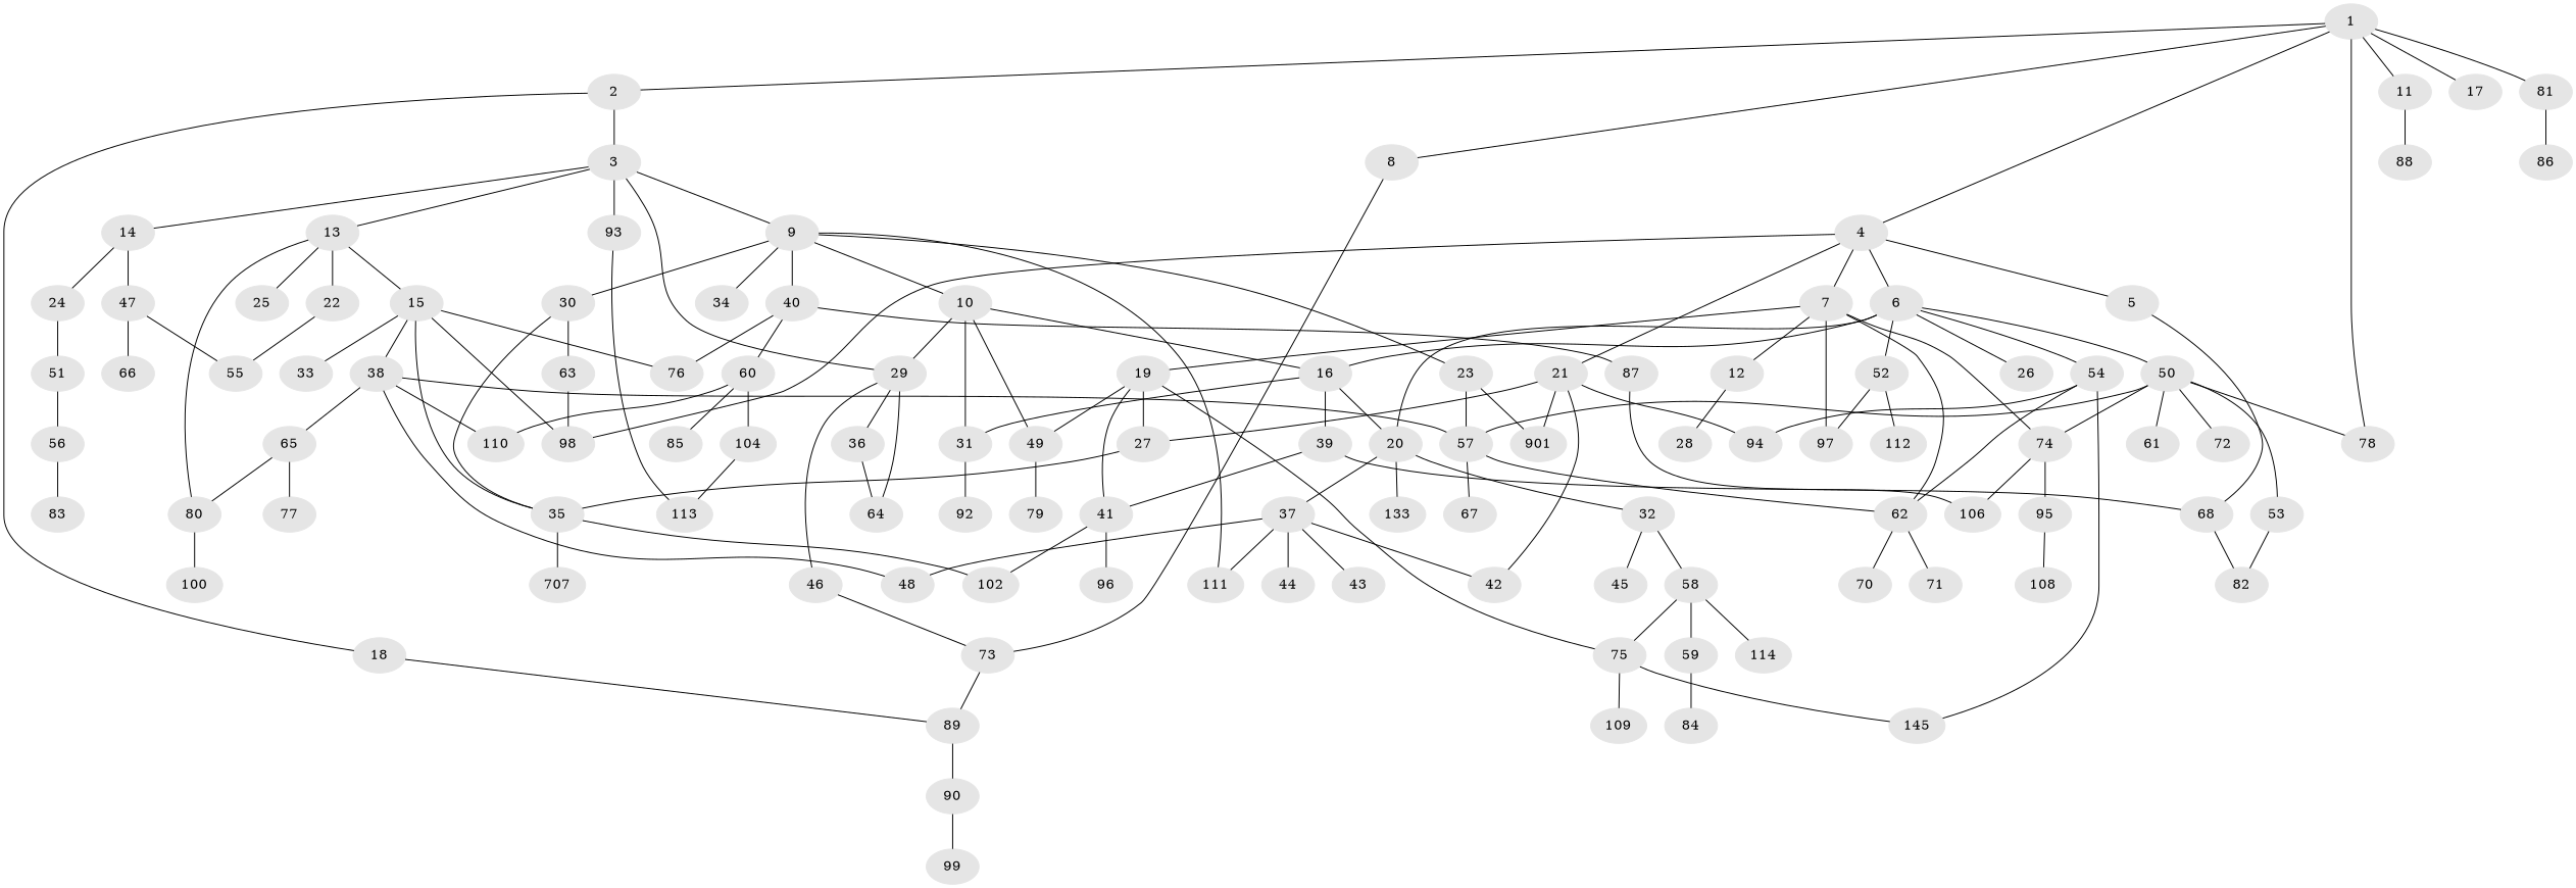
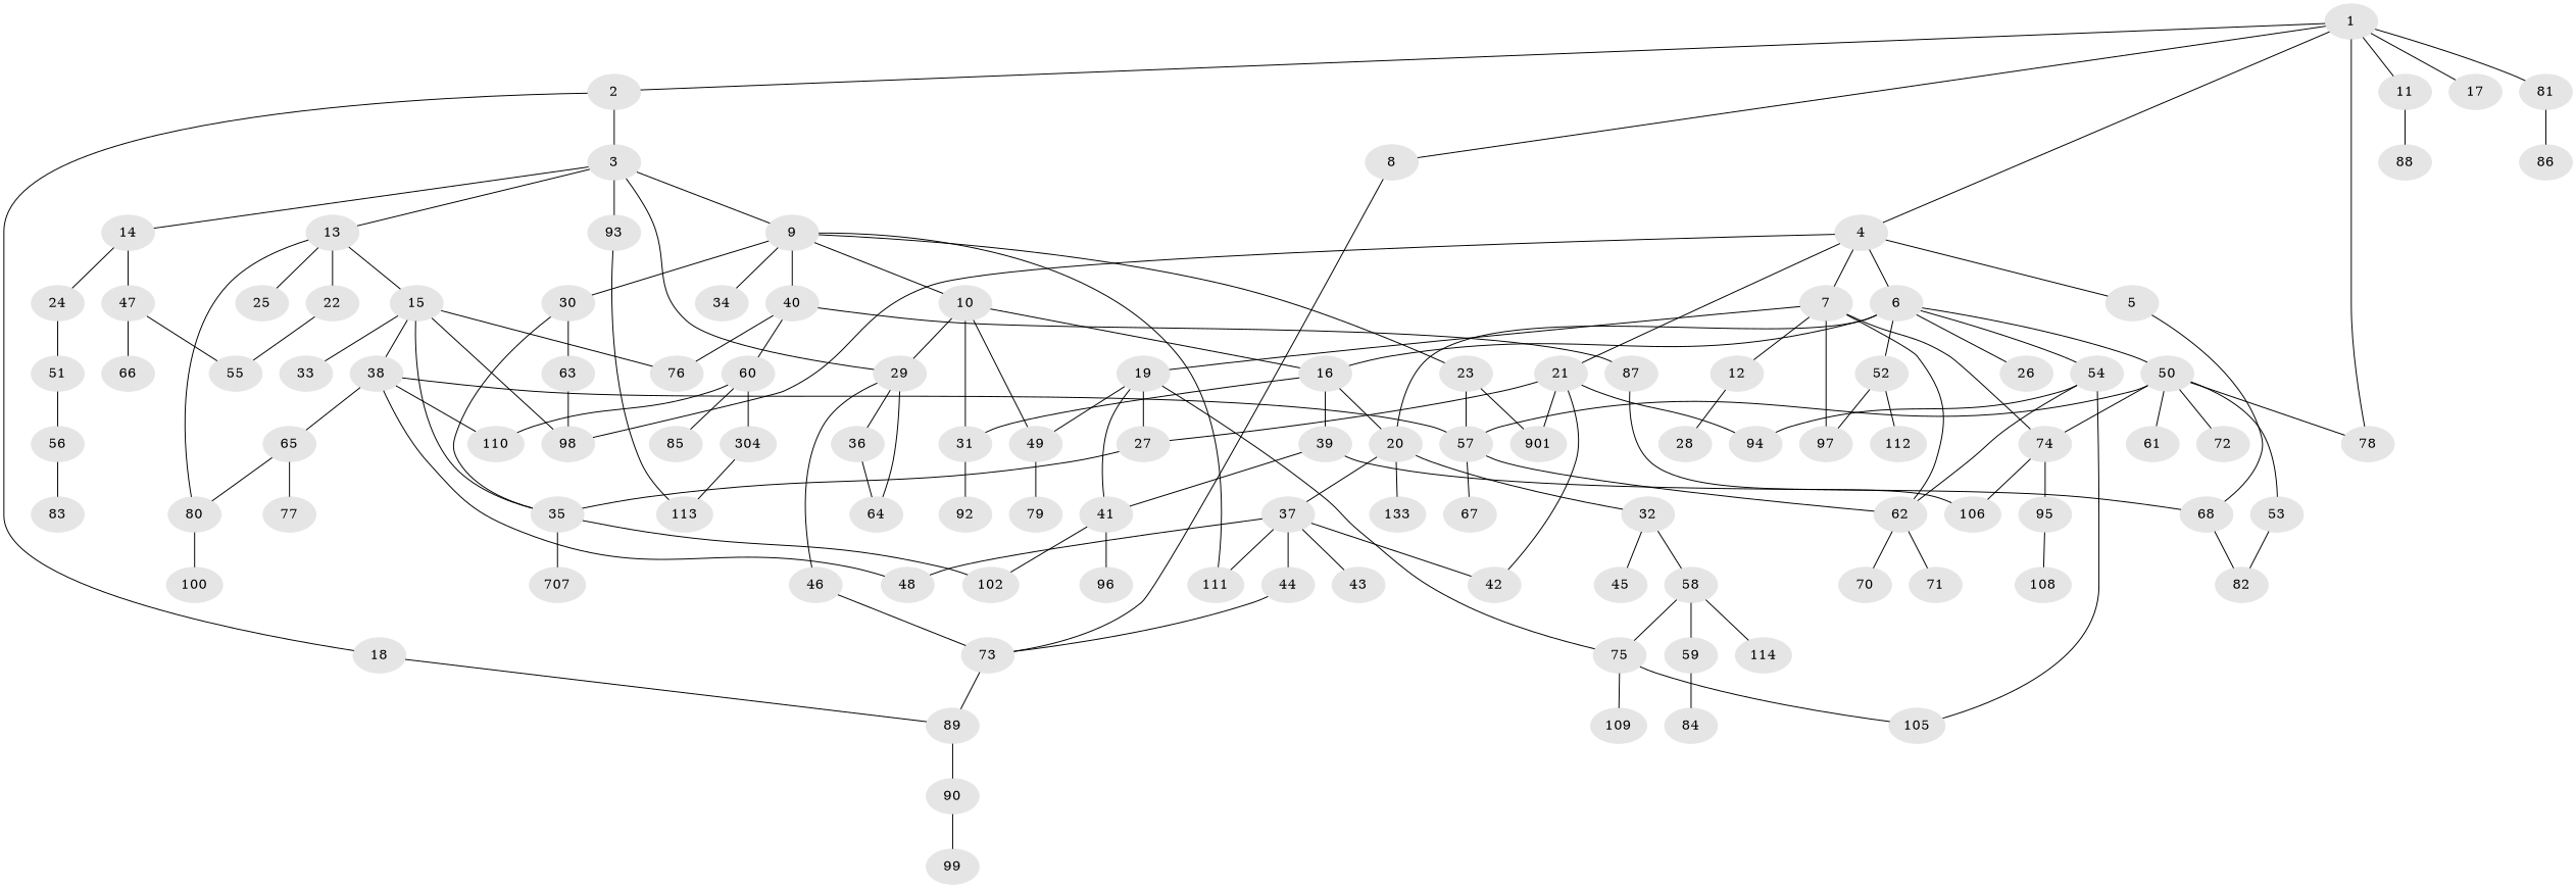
  graph {
    node [color=gray90 style=filled]
    1
    2
    4
    8
    11
    17
    78
    81
    3
    18
    5
    6
    7
    21
    98
    73
    88
    86
    9
    13
    14
    29
    93
    89
    10
    23
    30
    34
    40
    111
    15
    22
    25
    80
    24
    47
    36
    46
    64
    113
    68
    16
    20
    26
    50
    52
    54
    12
    19
    62
    74
    97
    27
    42
    94
    n56 [label=901]
    82
    31
    39
    32
    37
    n62 [label=133]
    57
    53
    61
    72
    112
-   105 [label=145]
+   105
    28
    49
    41
    75
    70
    71
    95
    106
    35
    63
    76
    60
    87
    92
    79
    33
    38
    55
    100
    51
    66
    102
    n91 [label=707]
    48
    65
    110
    90
    96
    109
    45
    58
    43
    44
    67
    56
    59
    114
    77
    85
-   104
+   104 [label=304]
    83
    84
    108
    99
    1 -- 2
    1 -- 4
    1 -- 8
    1 -- 11
    1 -- 17
    1 -- 78
    1 -- 81
    2 -- 3
    2 -- 18
    4 -- 5
    4 -- 6
    4 -- 7
    4 -- 21
    4 -- 98
    8 -- 73
    11 -- 88
    81 -- 86
    3 -- 9
    3 -- 13
    3 -- 14
    3 -- 29
    3 -- 93
    18 -- 89
    5 -- 68
    6 -- 16
    6 -- 20
    6 -- 26
    6 -- 50
    6 -- 52
    6 -- 54
    7 -- 12
    7 -- 19
    7 -- 62
    7 -- 74
    7 -- 97
    21 -- 27
    21 -- 42
    21 -- 94
    21 -- n56
    73 -- 89
    9 -- 10
    9 -- 23
    9 -- 30
    9 -- 34
    9 -- 40
    9 -- 111
    13 -- 15
    13 -- 22
    13 -- 25
    13 -- 80
    14 -- 24
    14 -- 47
    29 -- 36
    29 -- 46
    29 -- 64
    93 -- 113
    89 -- 90
    10 -- 29
    10 -- 16
    10 -- 31
    10 -- 49
    23 -- n56
    23 -- 57
    30 -- 35
    30 -- 63
    40 -- 76
    40 -- 60
    40 -- 87
    15 -- 98
    15 -- 35
    15 -- 76
    15 -- 33
    15 -- 38
    22 -- 55
    80 -- 100
    24 -- 51
    47 -- 55
    47 -- 66
    36 -- 64
    46 -- 73
    68 -- 82
    16 -- 20
    16 -- 31
    16 -- 39
    20 -- 32
    20 -- 37
    20 -- n62
    50 -- 78
    50 -- 74
    50 -- 57
    50 -- 53
    50 -- 61
    50 -- 72
    52 -- 97
    52 -- 112
    54 -- 62
    54 -- 94
    54 -- 105
    12 -- 28
    19 -- 27
    19 -- 49
    19 -- 41
    19 -- 75
    62 -- 70
    62 -- 71
    74 -- 95
    74 -- 106
    27 -- 35
    31 -- 92
    39 -- 68
    39 -- 41
    32 -- 45
    32 -- 58
    37 -- 111
    37 -- 42
    37 -- 48
    37 -- 43
    37 -- 44
    57 -- 62
    57 -- 67
    53 -- 82
    49 -- 79
    41 -- 102
    41 -- 96
    75 -- 105
    75 -- 109
    95 -- 108
    35 -- 102
    35 -- n91
    63 -- 98
    60 -- 110
    60 -- 85
    60 -- 104
    87 -- 106
    38 -- 57
    38 -- 48
    38 -- 65
    38 -- 110
    51 -- 56
    65 -- 80
    65 -- 77
    90 -- 99
    58 -- 75
    58 -- 59
    58 -- 114
+   44 -- 73
    56 -- 83
    59 -- 84
    104 -- 113
  }
